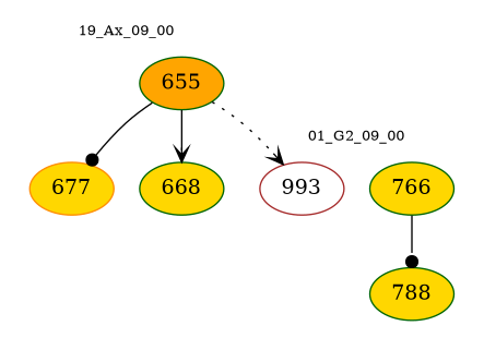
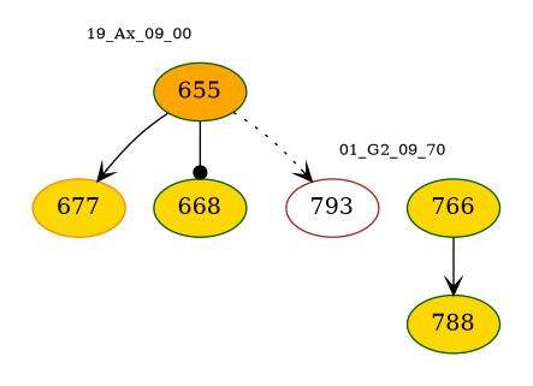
  digraph {
    node [color=darkgreen fillcolor=gold style=filled]
    edge [arrowhead=dot color=black style=solid]
    n1 [fillcolor=orange label=655]
    n2 [color=darkorange label=677]
    n3 [label=668]
    n4 [label=766]
-   n5 [color=brown fillcolor=white label=993]
+   n5 [color=brown fillcolor=white label=793]
    n6 [label=788]
    subgraph cluster_1 {
      color=white
      fontsize=10
      label="19_Ax_09_00"
      n1
      n2
      n3
    }
    subgraph cluster_2 {
      color=white
      fontsize=10
-     label="01_G2_09_00"
+     label="01_G2_09_70"
      n4
      n5
      n6
    }
-   n1 -> n2
-   n1 -> n3 [arrowhead=vee]
+   n1 -> n2 [arrowhead=vee]
+   n1 -> n3
    n1 -> n5 [arrowhead=vee style=dotted]
-   n4 -> n6
+   n4 -> n6 [arrowhead=vee]
  }
